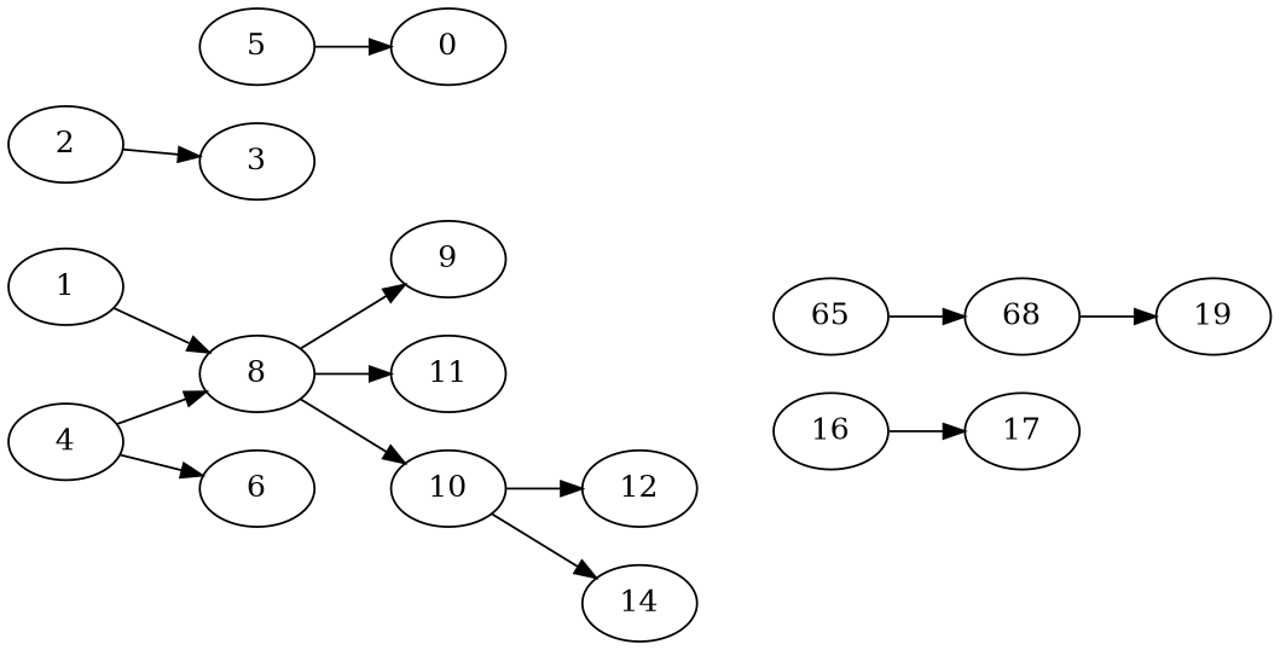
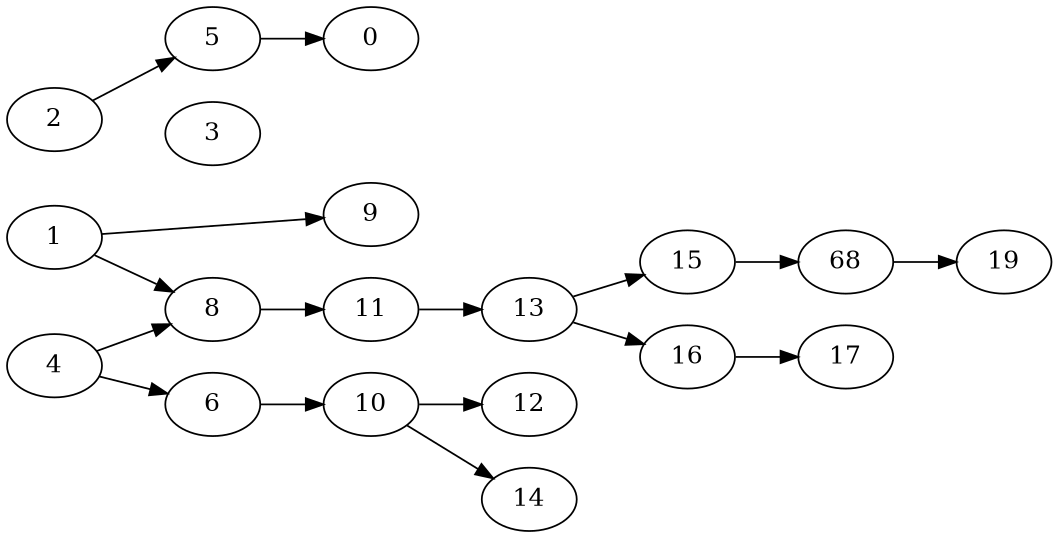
  digraph {
    rankdir=LR
    node [alpha=0.11 expect_size=2731839718424576000]
    1 [alpha=0.02 expect_size=168809394601984000]
    8 [alpha=0.04 expect_size=14374983873416260]
    4 [alpha=0.08 expect_size=1086779532771328000]
    6 [alpha=0.04 expect_size=12053218127615454]
    9 [alpha=0.07 expect_size=273451307342130]
    10 [expect_size=3969839210403720]
    11 [alpha=0.18 expect_size=1509227833475998]
    2 [alpha=0.09 expect_size=3454687009308672000]
    5 [alpha=0.01]
    n10 [expect_size=371257679892676 label=0]
    3 [alpha=0.07 expect_size=3799912185593856000]
    12 [expect_size=2199023255552000000]
    14 [alpha=0.16 expect_size=673936745808427]
-   15 [alpha=0.00 expect_size=31489679630057 label=65]
+   13 [alpha=0.17 expect_size=76160096769728]
+   15 [alpha=0.00 expect_size=31489679630057]
    16 [expect_size=1039218037688563]
    n17 [alpha=0.19 expect_size=391168872386562 label=68]
    17 [alpha=0.18 expect_size=3622289683851029]
    19
    1 -> 8
-   8 -> 9
-   8 -> 10
+   1 -> 9
+   6 -> 10
    8 -> 11
    4 -> 8
    4 -> 6
    10 -> 12
    10 -> 14
-   2 -> 3
+   11 -> 13
+   2 -> 5
    5 -> n10
+   13 -> 15
+   13 -> 16
    15 -> n17
    16 -> 17
    n17 -> 19
  }
